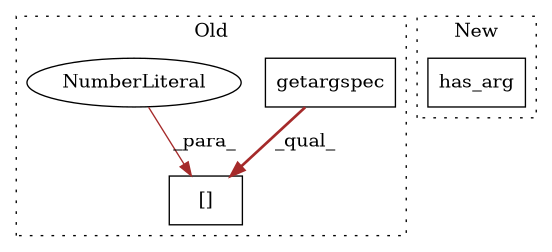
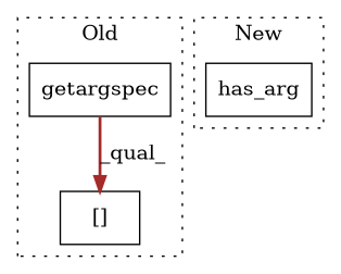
  digraph {
    node [a=32 shape=box]
    edge [color=brown]
    n1 [a=2 l="23,1" label="[]" s="1137,1161"]
    n2 [l="11,1" label=getargspec s="1145,1158"]
-   n3 [a=34 l=1 label=NumberLiteral s=1160 shape=ellipse]
    n4 [l="8,1" label=has_arg s="1144,1166"]
    subgraph cluster_1 {
      label=Old
      style=dotted
      n1
      n2
-     n3
    }
    subgraph cluster_2 {
      label=New
      style=dotted
      n4
    }
    n2 -> n1 [label=_qual_ style=bold]
-   n3 -> n1 [label=_para_ style=solid]
  }
